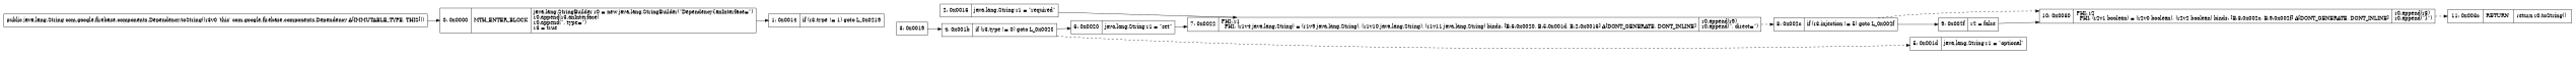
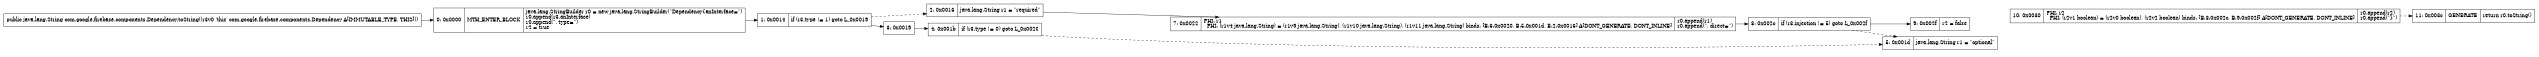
  digraph {
    rankdir=LR
    node [shape=record]
-   n1 [label="{0\:\ 0x0000|MTH_ENTER_BLOCK\l|java.lang.StringBuilder r0 = new java.lang.StringBuilder(\"Dependency\{anInterface=\")\lr0.append(r3.anInterface)\lr0.append(\", type=\")\lr3 = true\l}"]
-   n2 [label="{1\:\ 0x0014|if (r3.type != 1) goto L_0x0219\l}"]
+   n1 [label="{0\:\ 0x0000|MTH_ENTER_BLOCK\l|java.lang.StringBuilder r0 = new java.lang.StringBuilder(\"Dependency\{anInterface=\")\lr0.append(r3.anInterface)\lr0.append(\", type=\")\lr2 = true\l}"]
+   n2 [label="{1\:\ 0x0014|if (r3.type != 1) goto L_0x0019\l}"]
    n3 [label="{2\:\ 0x0016|java.lang.String r1 = \"required\"\l}"]
    n4 [label="{3\:\ 0x0019}"]
-   n5 [label="{7\:\ 0x0022|PHI: r1 \l  PHI: (r1v4 java.lang.String) = (r1v9 java.lang.String), (r1v10 java.lang.String), (r1v11 java.lang.String) binds: [B:6:0x0020, B:5:0x001d, B:2:0x0016] A[DONT_GENERATE, DONT_INLINE]\l|r0.append(r9)\lr0.append(\", direct=\")\l}"]
+   n5 [label="{7\:\ 0x0022|PHI: r1 \l  PHI: (r1v4 java.lang.String) = (r1v9 java.lang.String), (r1v10 java.lang.String), (r1v11 java.lang.String) binds: [B:6:0x0020, B:5:0x001d, B:2:0x0016] A[DONT_GENERATE, DONT_INLINE]\l|r0.append(r1)\lr0.append(\", direct=\")\l}"]
    n6 [label="{4\:\ 0x001b|if (r3.type != 0) goto L_0x0020\l}"]
    n7 [label="{8\:\ 0x002c|if (r3.injection != 5) goto L_0x002f\l}"]
    n8 [label="{5\:\ 0x001d|java.lang.String r1 = \"optional\"\l}"]
-   n9 [label="{6\:\ 0x0020|java.lang.String r1 = \"set\"\l}"]
    n10 [label="{9\:\ 0x002f|r2 = false\l}"]
-   n11 [label="{10\:\ 0x0030|PHI: r2 \l  PHI: (r2v1 boolean) = (r2v0 boolean), (r2v2 boolean) binds: [B:8:0x002c, B:9:0x002f] A[DONT_GENERATE, DONT_INLINE]\l|r0.append(r8)\lr0.append(\"\}\")\l}"]
-   n12 [label="{11\:\ 0x003c|RETURN\l|return r0.toString()\l}"]
+   n11 [label="{10\:\ 0x0030|PHI: r2 \l  PHI: (r2v1 boolean) = (r2v0 boolean), (r2v2 boolean) binds: [B:8:0x002c, B:9:0x002f] A[DONT_GENERATE, DONT_INLINE]\l|r0.append(r2)\lr0.append(\"\}\")\l}"]
+   n12 [label="{11\:\ 0x003c|GENERATE\l|return r0.toString()\l}"]
    n13 [label="{public java.lang.String com.google.firebase.components.Dependency.toString((r3v0 'this' com.google.firebase.components.Dependency A[IMMUTABLE_TYPE, THIS])) }"]
    n1 -> n2
+   n2 -> n3 [style=dashed]
+   n2 -> n4
    n3 -> n5
    n4 -> n6
-   n5 -> n7 [style=dashed]
+   n5 -> n7
    n6 -> n8 [style=dashed]
-   n6 -> n9
    n7 -> n10
-   n7 -> n11 [style=dashed]
-   n9 -> n5
-   n10 -> n11
+   n7 -> n8 [style=dashed]
    n11 -> n12 [style=dashed]
    n13 -> n1
  }
